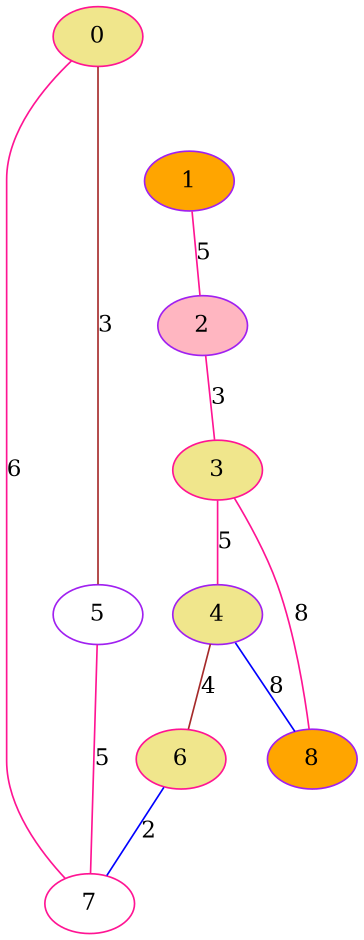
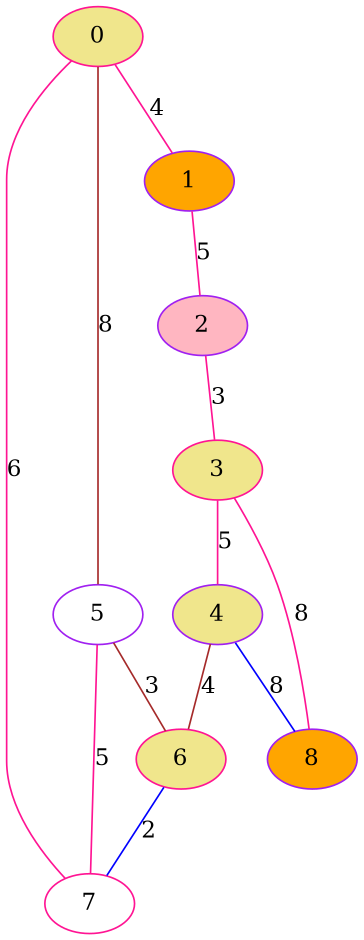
  graph {
    node [color=purple fillcolor=khaki style=filled weight=1]
    edge [color=deeppink]
    0 [color=deeppink]
    1 [fillcolor=orange]
    5 [fillcolor=white weight=2]
    7 [color=deeppink fillcolor=white]
    2 [fillcolor=lightpink]
    6 [color=deeppink]
    3 [color=deeppink]
    4
    8 [fillcolor=orange weight=4]
-   0 -- 5 [color=brown label=3]
+   0 -- 1 [label=4]
+   0 -- 5 [color=brown label=8]
    0 -- 7 [label=6]
    1 -- 2 [label=5]
    5 -- 7 [label=5]
+   5 -- 6 [color=brown label=3]
    2 -- 3 [label=3]
    6 -- 7 [color=blue label=2]
    3 -- 4 [label=5]
    3 -- 8 [label=8]
    4 -- 6 [color=brown label=4]
    4 -- 8 [color=blue label=8]
  }
